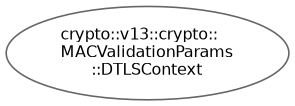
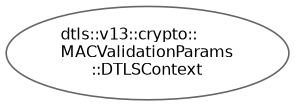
  digraph {
    rankdir=LR
-   n1 [color=gray40 fillcolor=white fontname=Helvetica fontsize=10 height=0.2 label="crypto::v13::crypto::\lMACValidationParams\l::DTLSContext" shape=ellipse style=filled width=0.4]
+   n1 [color=gray40 fillcolor=white fontname=Helvetica fontsize=10 height=0.2 label="dtls::v13::crypto::\lMACValidationParams\l::DTLSContext" shape=ellipse style=filled width=0.4]
  }
